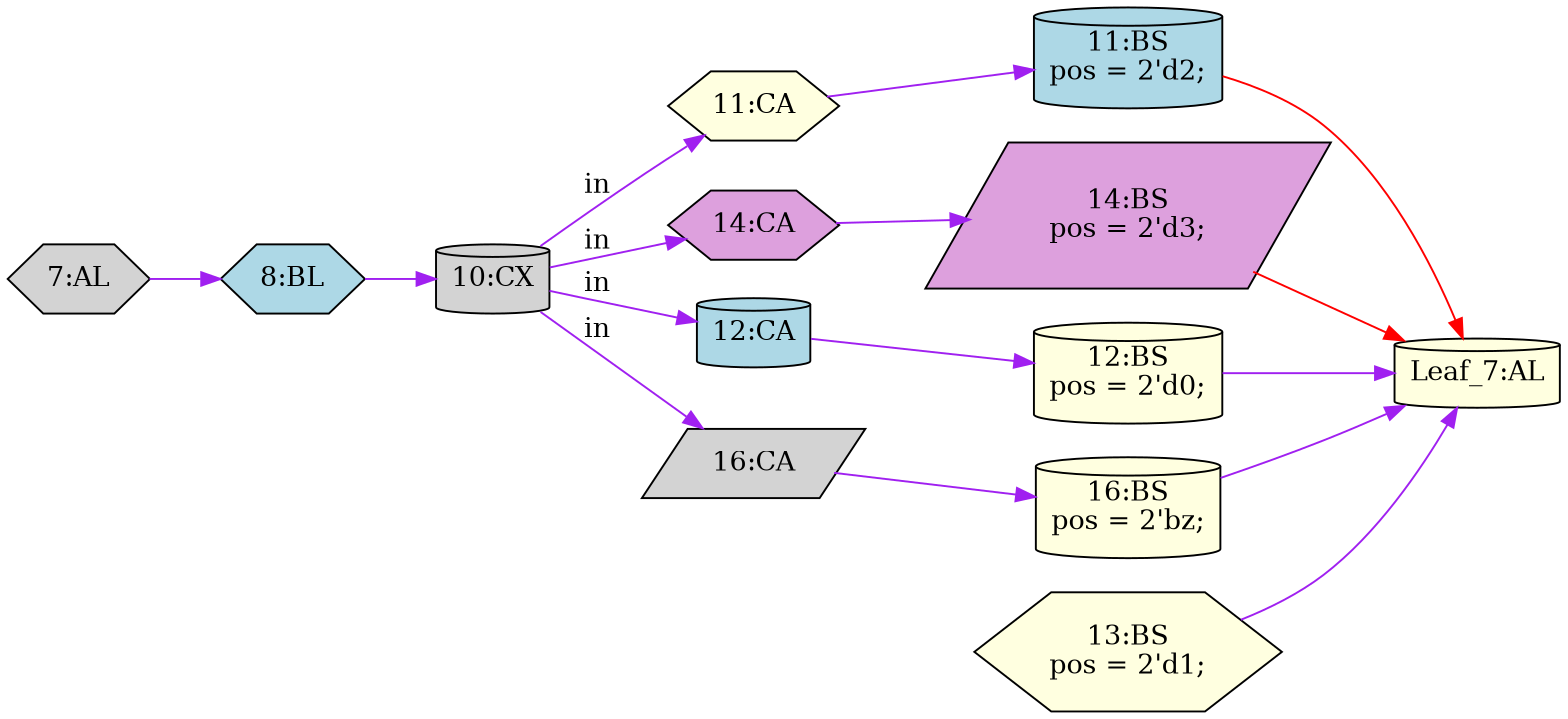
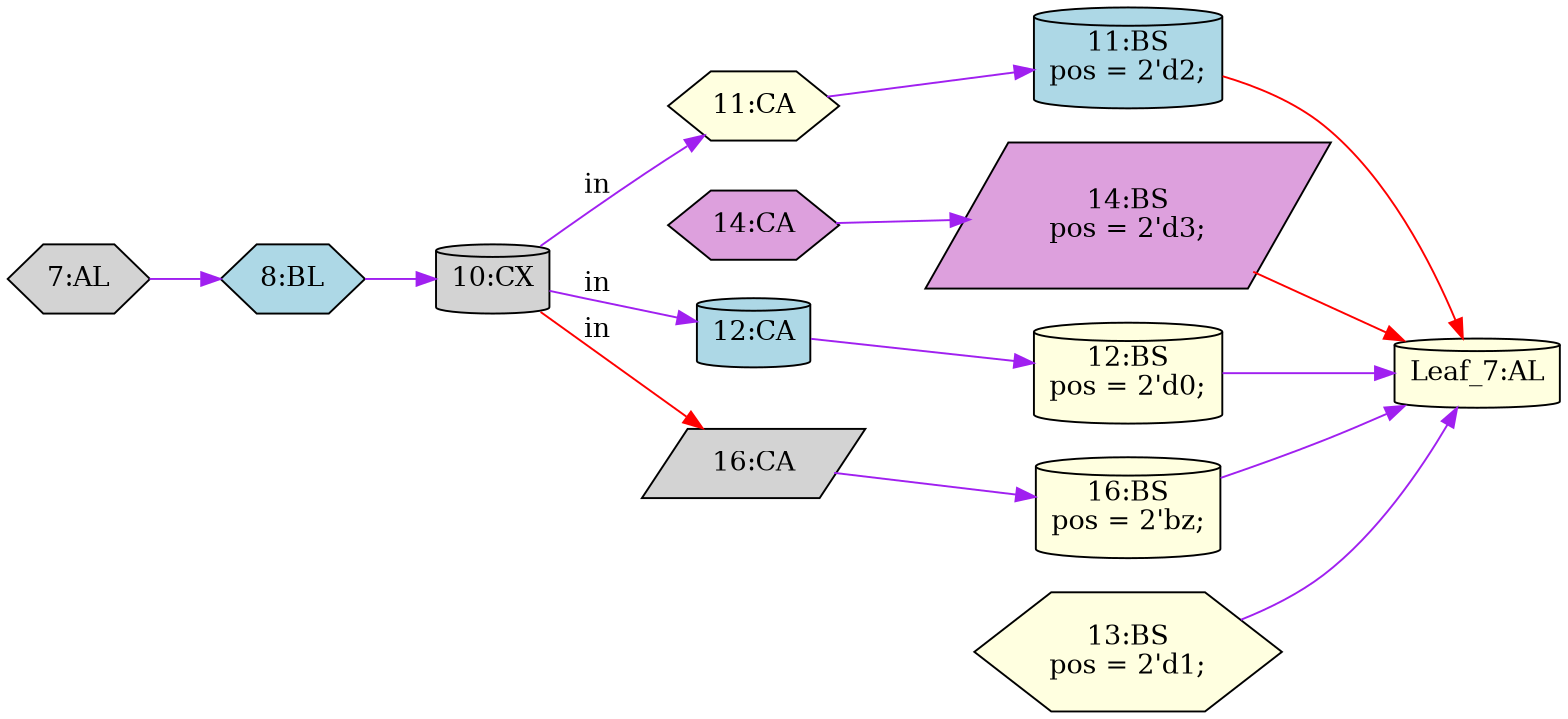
  strict digraph {
    rankdir=LR
    node [fillcolor=lightyellow shape=cylinder statements="[]" style=filled typ=BlockingSubstitution]
    edge [color=purple cond="[]" lineno=None]
    n1 [ast="<pyverilog.vparser.ast.Case object at 0x7febd9ac3690>" label="11:CA" shape=hexagon typ=Case]
    n2 [ast="<pyverilog.vparser.ast.BlockingSubstitution object at 0x7febd9ad6850>" fillcolor=lightblue label="11:BS\npos = 2'd2;" statements="[<pyverilog.vparser.ast.BlockingSubstitution object at 0x7febd9ad6850>]"]
    n3 [def_var="['pos']" label="Leaf_7:AL" statements="" typ=""]
    n4 [ast="<pyverilog.vparser.ast.BlockingSubstitution object at 0x7febd9b23510>" label="12:BS\npos = 2'd0;" statements="[<pyverilog.vparser.ast.BlockingSubstitution object at 0x7febd9b23510>]"]
    n5 [ast="<pyverilog.vparser.ast.Case object at 0x7febd9acec10>" fillcolor=plum label="14:CA" shape=hexagon typ=Case]
    n6 [ast="<pyverilog.vparser.ast.BlockingSubstitution object at 0x7febd9b31490>" fillcolor=plum label="14:BS\npos = 2'd3;" shape=parallelogram statements="[<pyverilog.vparser.ast.BlockingSubstitution object at 0x7febd9b31490>]"]
    n7 [ast="<pyverilog.vparser.ast.Block object at 0x7febd9bb5e50>" fillcolor=lightblue label="8:BL" shape=hexagon typ=Block]
    n8 [ast="<pyverilog.vparser.ast.CasexStatement object at 0x7febd9b313d0>" fillcolor=lightgrey label="10:CX" typ=CasexStatement]
    n9 [ast="<pyverilog.vparser.ast.Case object at 0x7febd9b23150>" fillcolor=lightblue label="12:CA" typ=Case]
    n10 [ast="<pyverilog.vparser.ast.Case object at 0x7febd9b31290>" fillcolor=lightgrey label="16:CA" shape=parallelogram typ=Case]
    n11 [ast="<pyverilog.vparser.ast.BlockingSubstitution object at 0x7febd9b3d510>" label="16:BS\npos = 2'bz;" statements="[<pyverilog.vparser.ast.BlockingSubstitution object at 0x7febd9b3d510>]"]
    n12 [ast="<pyverilog.vparser.ast.BlockingSubstitution object at 0x7febd9ace2d0>" label="13:BS\npos = 2'd1;" shape=hexagon statements="[<pyverilog.vparser.ast.BlockingSubstitution object at 0x7febd9ace2d0>]"]
    n13 [ast="<pyverilog.vparser.ast.Always object at 0x7febd9bb5110>" clk_sens=False fillcolor=lightgrey label="7:AL" sens="[]" shape=hexagon typ=Always use_var="['in']"]
    n1 -> n2
    n2 -> n3 [color=red]
    n4 -> n3
    n5 -> n6
    n6 -> n3 [color=red]
    n7 -> n8
    n8 -> n1 [cond="['in']" label=in lineno=10]
-   n8 -> n5 [cond="['in']" label=in lineno=10]
    n8 -> n9 [cond="['in']" label=in lineno=10]
-   n8 -> n10 [cond="['in']" label=in lineno=10]
+   n8 -> n10 [color=red cond="['in']" label=in lineno=10]
    n9 -> n4
    n10 -> n11
    n11 -> n3
    n12 -> n3
    n13 -> n7
  }
